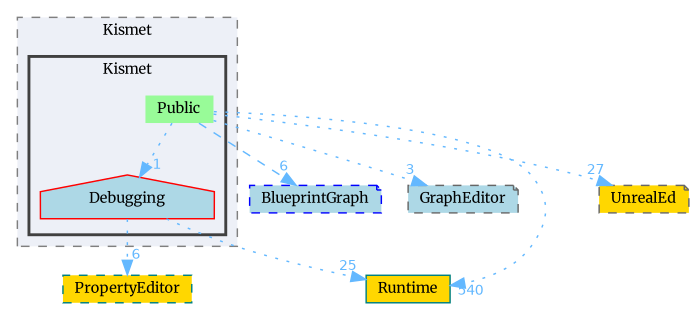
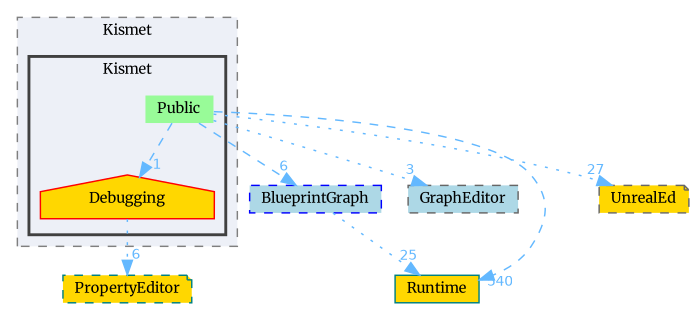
  digraph {
    compound=true
    fontname=Merriweather
    node [color=gray40 fillcolor=gold fontname=Merriweather fontsize=10 shape=box style="filled,dashed"]
    edge [color=steelblue1 fontcolor=steelblue1 fontname=Merriweather fontsize=10 headlabel=6 labeldistance=1.5 labelfontname=Helvetica labelfontsize=10 style=dotted]
    n1 [fillcolor=palegreen height=0.2 label=Public shape=plaintext style=filled width=0.4]
-   n2 [color=red fillcolor=lightblue height=0.2 label=Debugging shape=house style=filled width=0.4]
-   n3 [color=blue fillcolor=lightblue height=0.2 label=BlueprintGraph shape=note width=0.4]
-   n4 [fillcolor=lightblue height=0.2 label=GraphEditor shape=note width=0.4]
+   n2 [color=red height=0.2 label=Debugging shape=house style=filled width=0.4]
+   n3 [color=blue fillcolor=lightblue height=0.2 label=BlueprintGraph width=0.4]
+   n4 [fillcolor=lightblue height=0.2 label=GraphEditor width=0.4]
    n5 [color=teal height=0.2 label=Runtime style=filled width=0.4]
    n6 [height=0.2 label=UnrealEd shape=note width=0.4]
-   n7 [color=teal height=0.2 label=PropertyEditor width=0.4]
+   n7 [color=teal height=0.2 label=PropertyEditor shape=note width=0.4]
    subgraph cluster_1 {
      bgcolor="#edf0f7"
      fontsize=10
      label=Kismet
      pencolor=grey50
      style="filled,dashed"
      subgraph cluster_2 {
        bgcolor="#edf0f7"
        fontsize=10
        label=Kismet
        pencolor=grey25
        style="filled,bold"
        n1
        n2
      }
    }
-   n1 -> n2 [headlabel=1]
+   n1 -> n2 [headlabel=1 style=dashed]
    n1 -> n3 [style=dashed]
    n1 -> n4 [headlabel=3]
-   n1 -> n5 [headlabel=540]
+   n1 -> n5 [headlabel=540 style=dashed]
    n1 -> n6 [headlabel=27]
-   n2 -> n5 [headlabel=25]
+   n3 -> n5 [headlabel=25]
    n2 -> n7
  }
